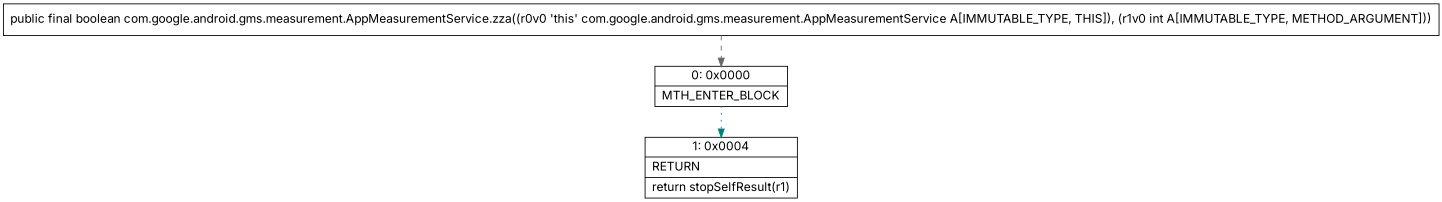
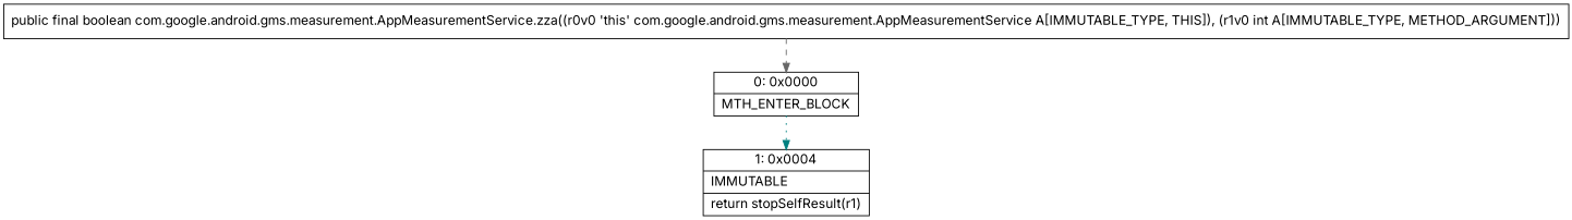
  digraph {
    fontname=Inter
    node [shape=record fontname=Inter]
    edge [fontname=Inter]
    n1 [label="{0\:\ 0x0000|MTH_ENTER_BLOCK\l}"]
-   n2 [label="{1\:\ 0x0004|RETURN\l|return stopSelfResult(r1)\l}"]
+   n2 [label="{1\:\ 0x0004|IMMUTABLE\l|return stopSelfResult(r1)\l}"]
    n3 [label="{public final boolean com.google.android.gms.measurement.AppMeasurementService.zza((r0v0 'this' com.google.android.gms.measurement.AppMeasurementService A[IMMUTABLE_TYPE, THIS]), (r1v0 int A[IMMUTABLE_TYPE, METHOD_ARGUMENT])) }"]
    n1 -> n2 [color=teal style=dotted]
    n3 -> n1 [color=gray40 style=dashed]
  }
